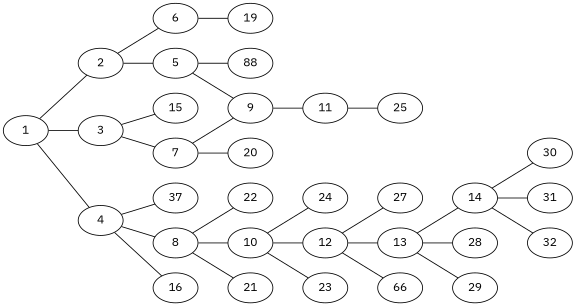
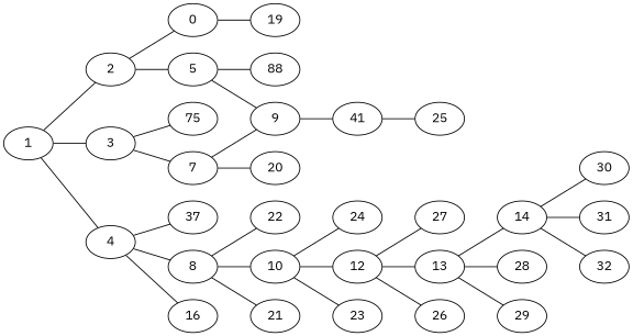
  graph {
    fontname="IBM Plex Sans"
    rankdir=LR
    node [chem=H fontname="IBM Plex Sans"]
    edge [fontname="IBM Plex Sans" valence=1]
    1 [chem=C]
    2 [chem=C]
    3 [chem=C]
    4 [chem=C]
    5 [chem=C]
-   6 [chem=O]
+   6 [chem=O label=0]
    7 [chem=C]
-   15
+   15 [label=75]
    8 [chem=C]
    16
    n11 [label=37]
    9 [chem=C]
    n13 [label=88]
    19
    20
    10 [chem=C]
    21
    22
-   11 [chem=O]
+   11 [chem=O label=41]
    12 [chem=C]
    23
    24
    25
    13 [chem=C]
-   26 [label=66]
+   26
    27
    14 [chem=C]
    28
    29
    30
    31
    32
    1 -- 2 [valence=2]
    1 -- 3
    1 -- 4
    2 -- 5
    2 -- 6
    3 -- 7 [valence=2]
    3 -- 15
    4 -- 8
    4 -- 16
    4 -- n11
    5 -- 9 [valence=2]
    5 -- n13
    6 -- 19
    7 -- 9
    7 -- 20
    8 -- 10
    8 -- 21
    8 -- 22
    9 -- 11
    10 -- 12
    10 -- 23
    10 -- 24
    11 -- 25
    12 -- 13
    12 -- 26
    12 -- 27
    13 -- 14
    13 -- 28
    13 -- 29
    14 -- 30
    14 -- 31
    14 -- 32
  }
